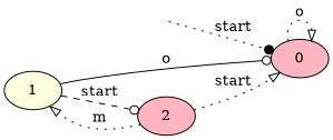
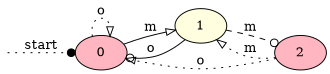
  digraph {
    rankdir=LR
    node [shape=ellipse style=filled fillcolor=lightpink]
    edge [arrowhead=onormal style=dotted]
    __start [shape=point style=invis fillcolor=""]
    0
    1 [fillcolor=lightyellow]
    2
    __start -> 0 [arrowhead=dot label=start]
    0 -> 0 [label=o]
+   0 -> 1 [label=m style=solid]
    1 -> 0 [arrowhead=odot label=o style=solid]
-   1 -> 2 [arrowhead=odot label=start style=dashed]
-   2 -> 0 [label=start]
+   1 -> 2 [arrowhead=odot label=m style=dashed]
+   2 -> 0 [label=o]
    2 -> 1 [label=m]
  }
